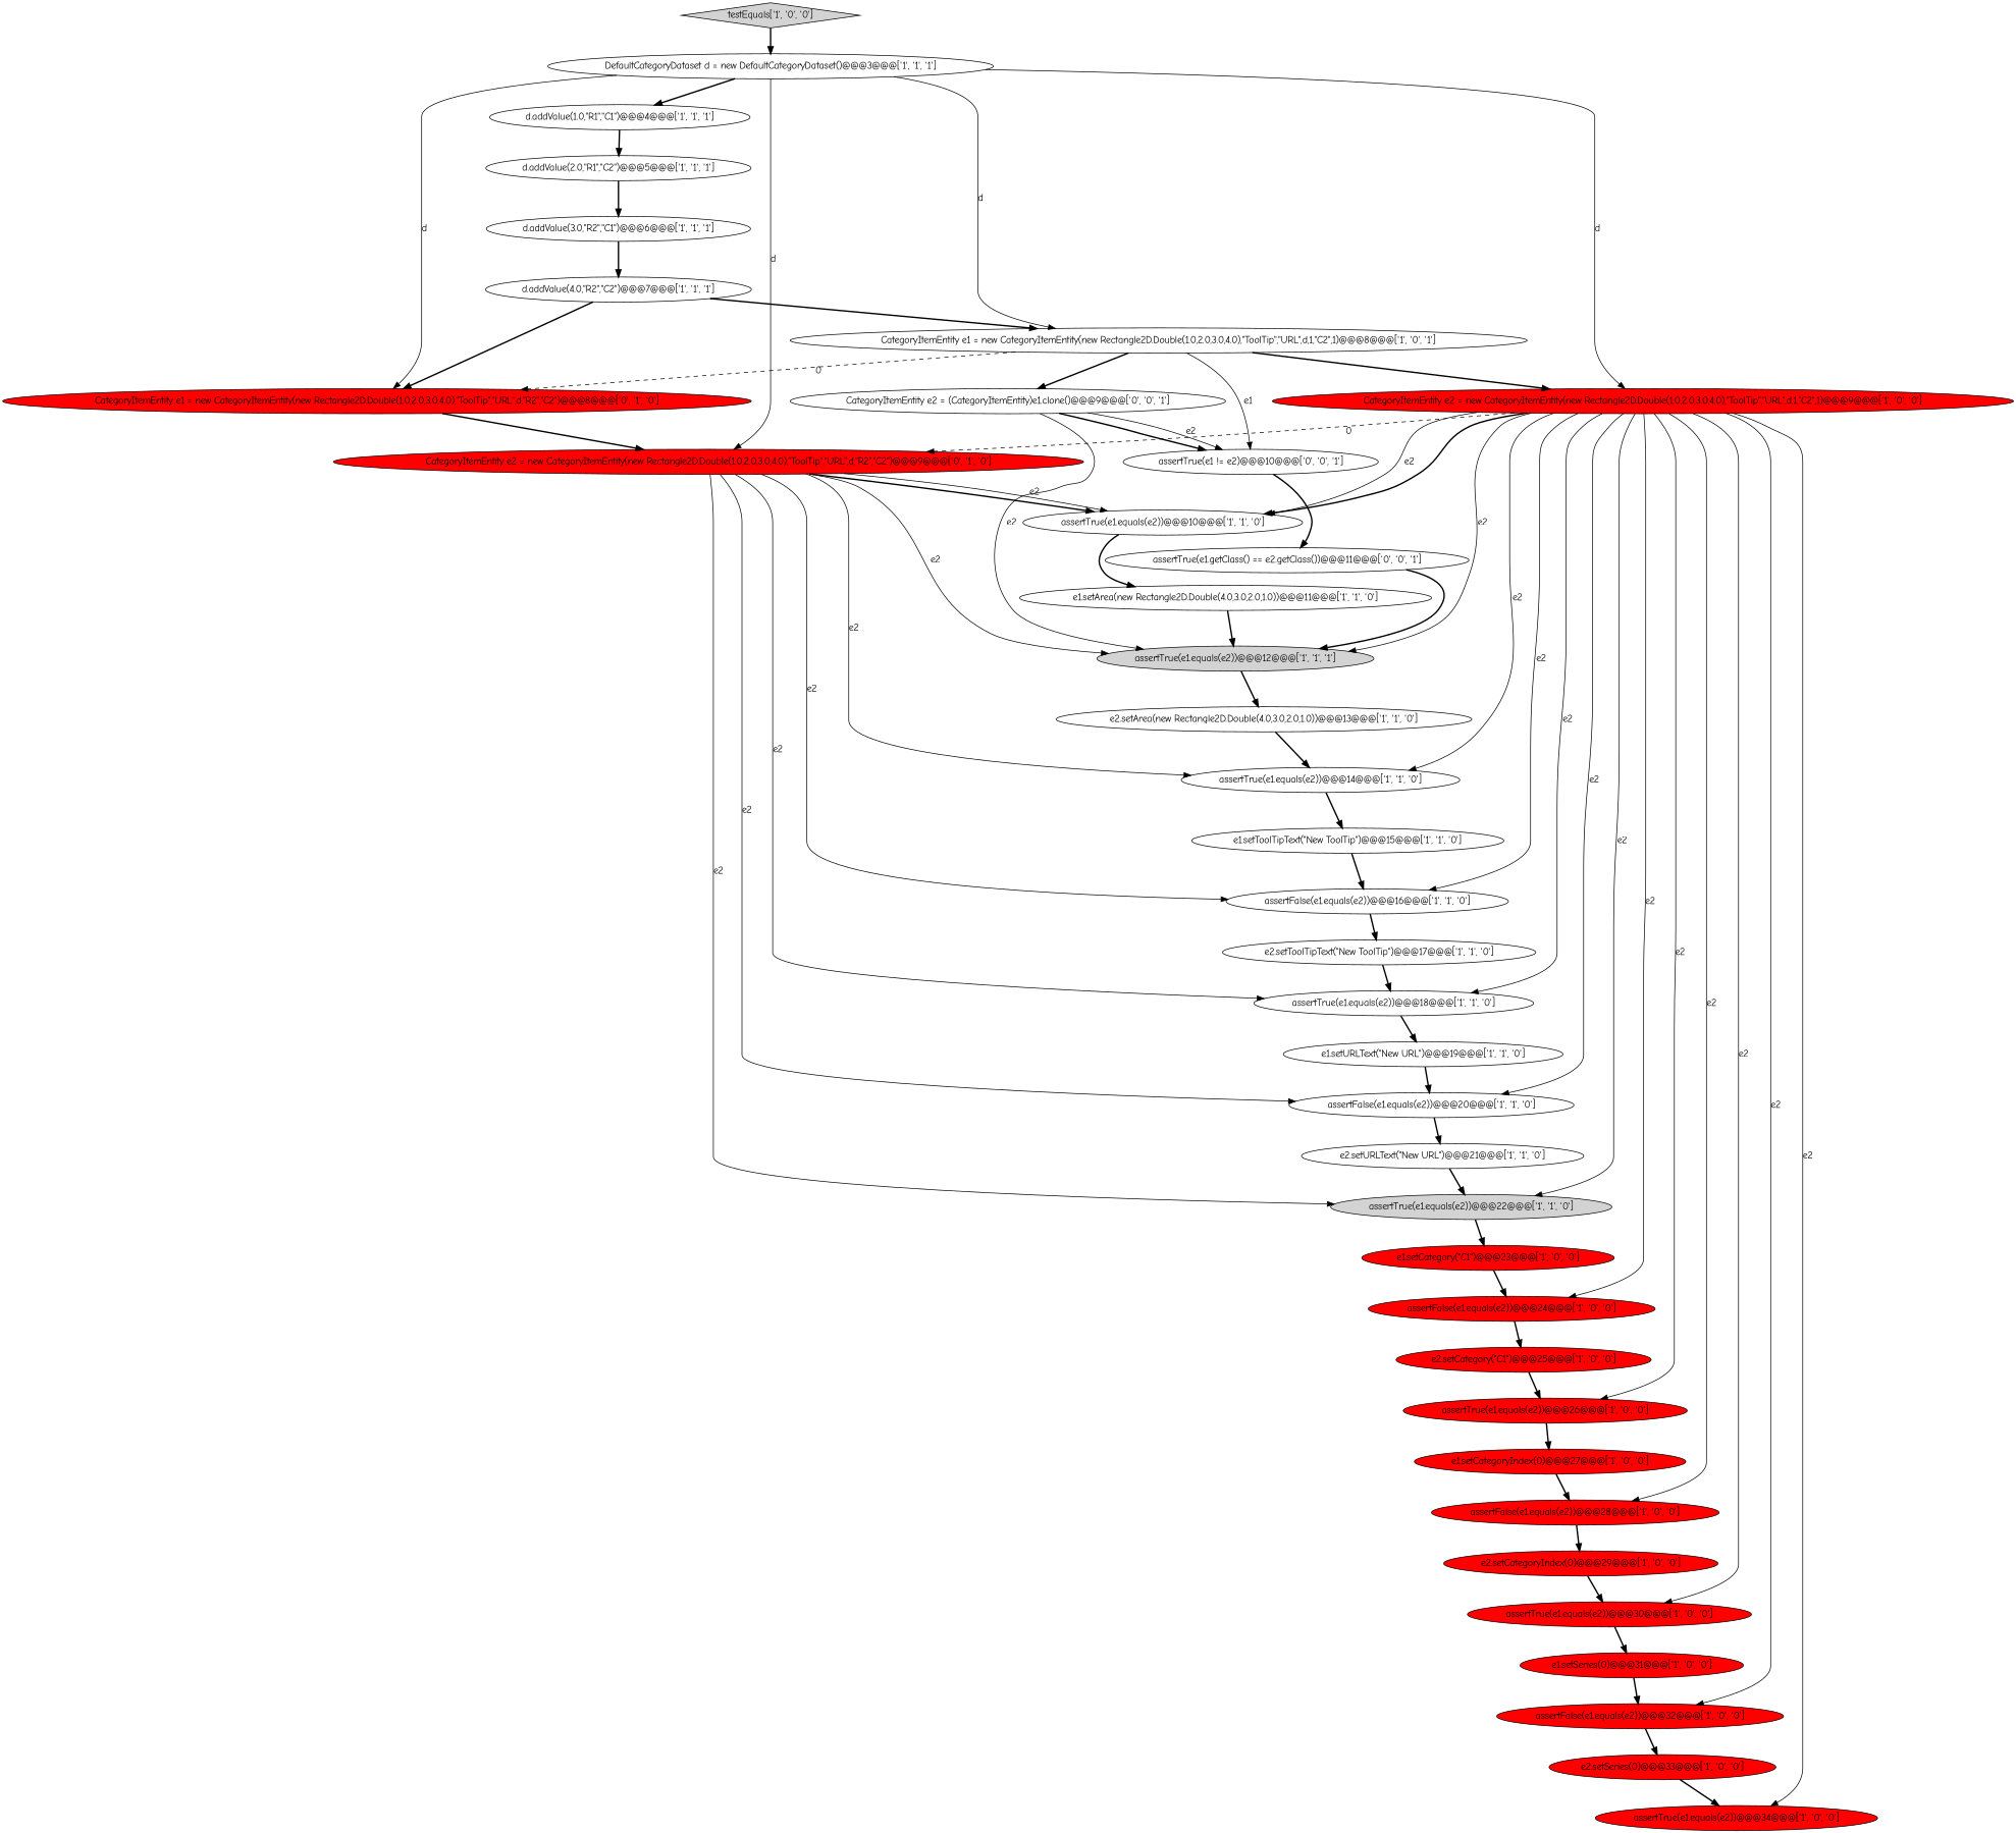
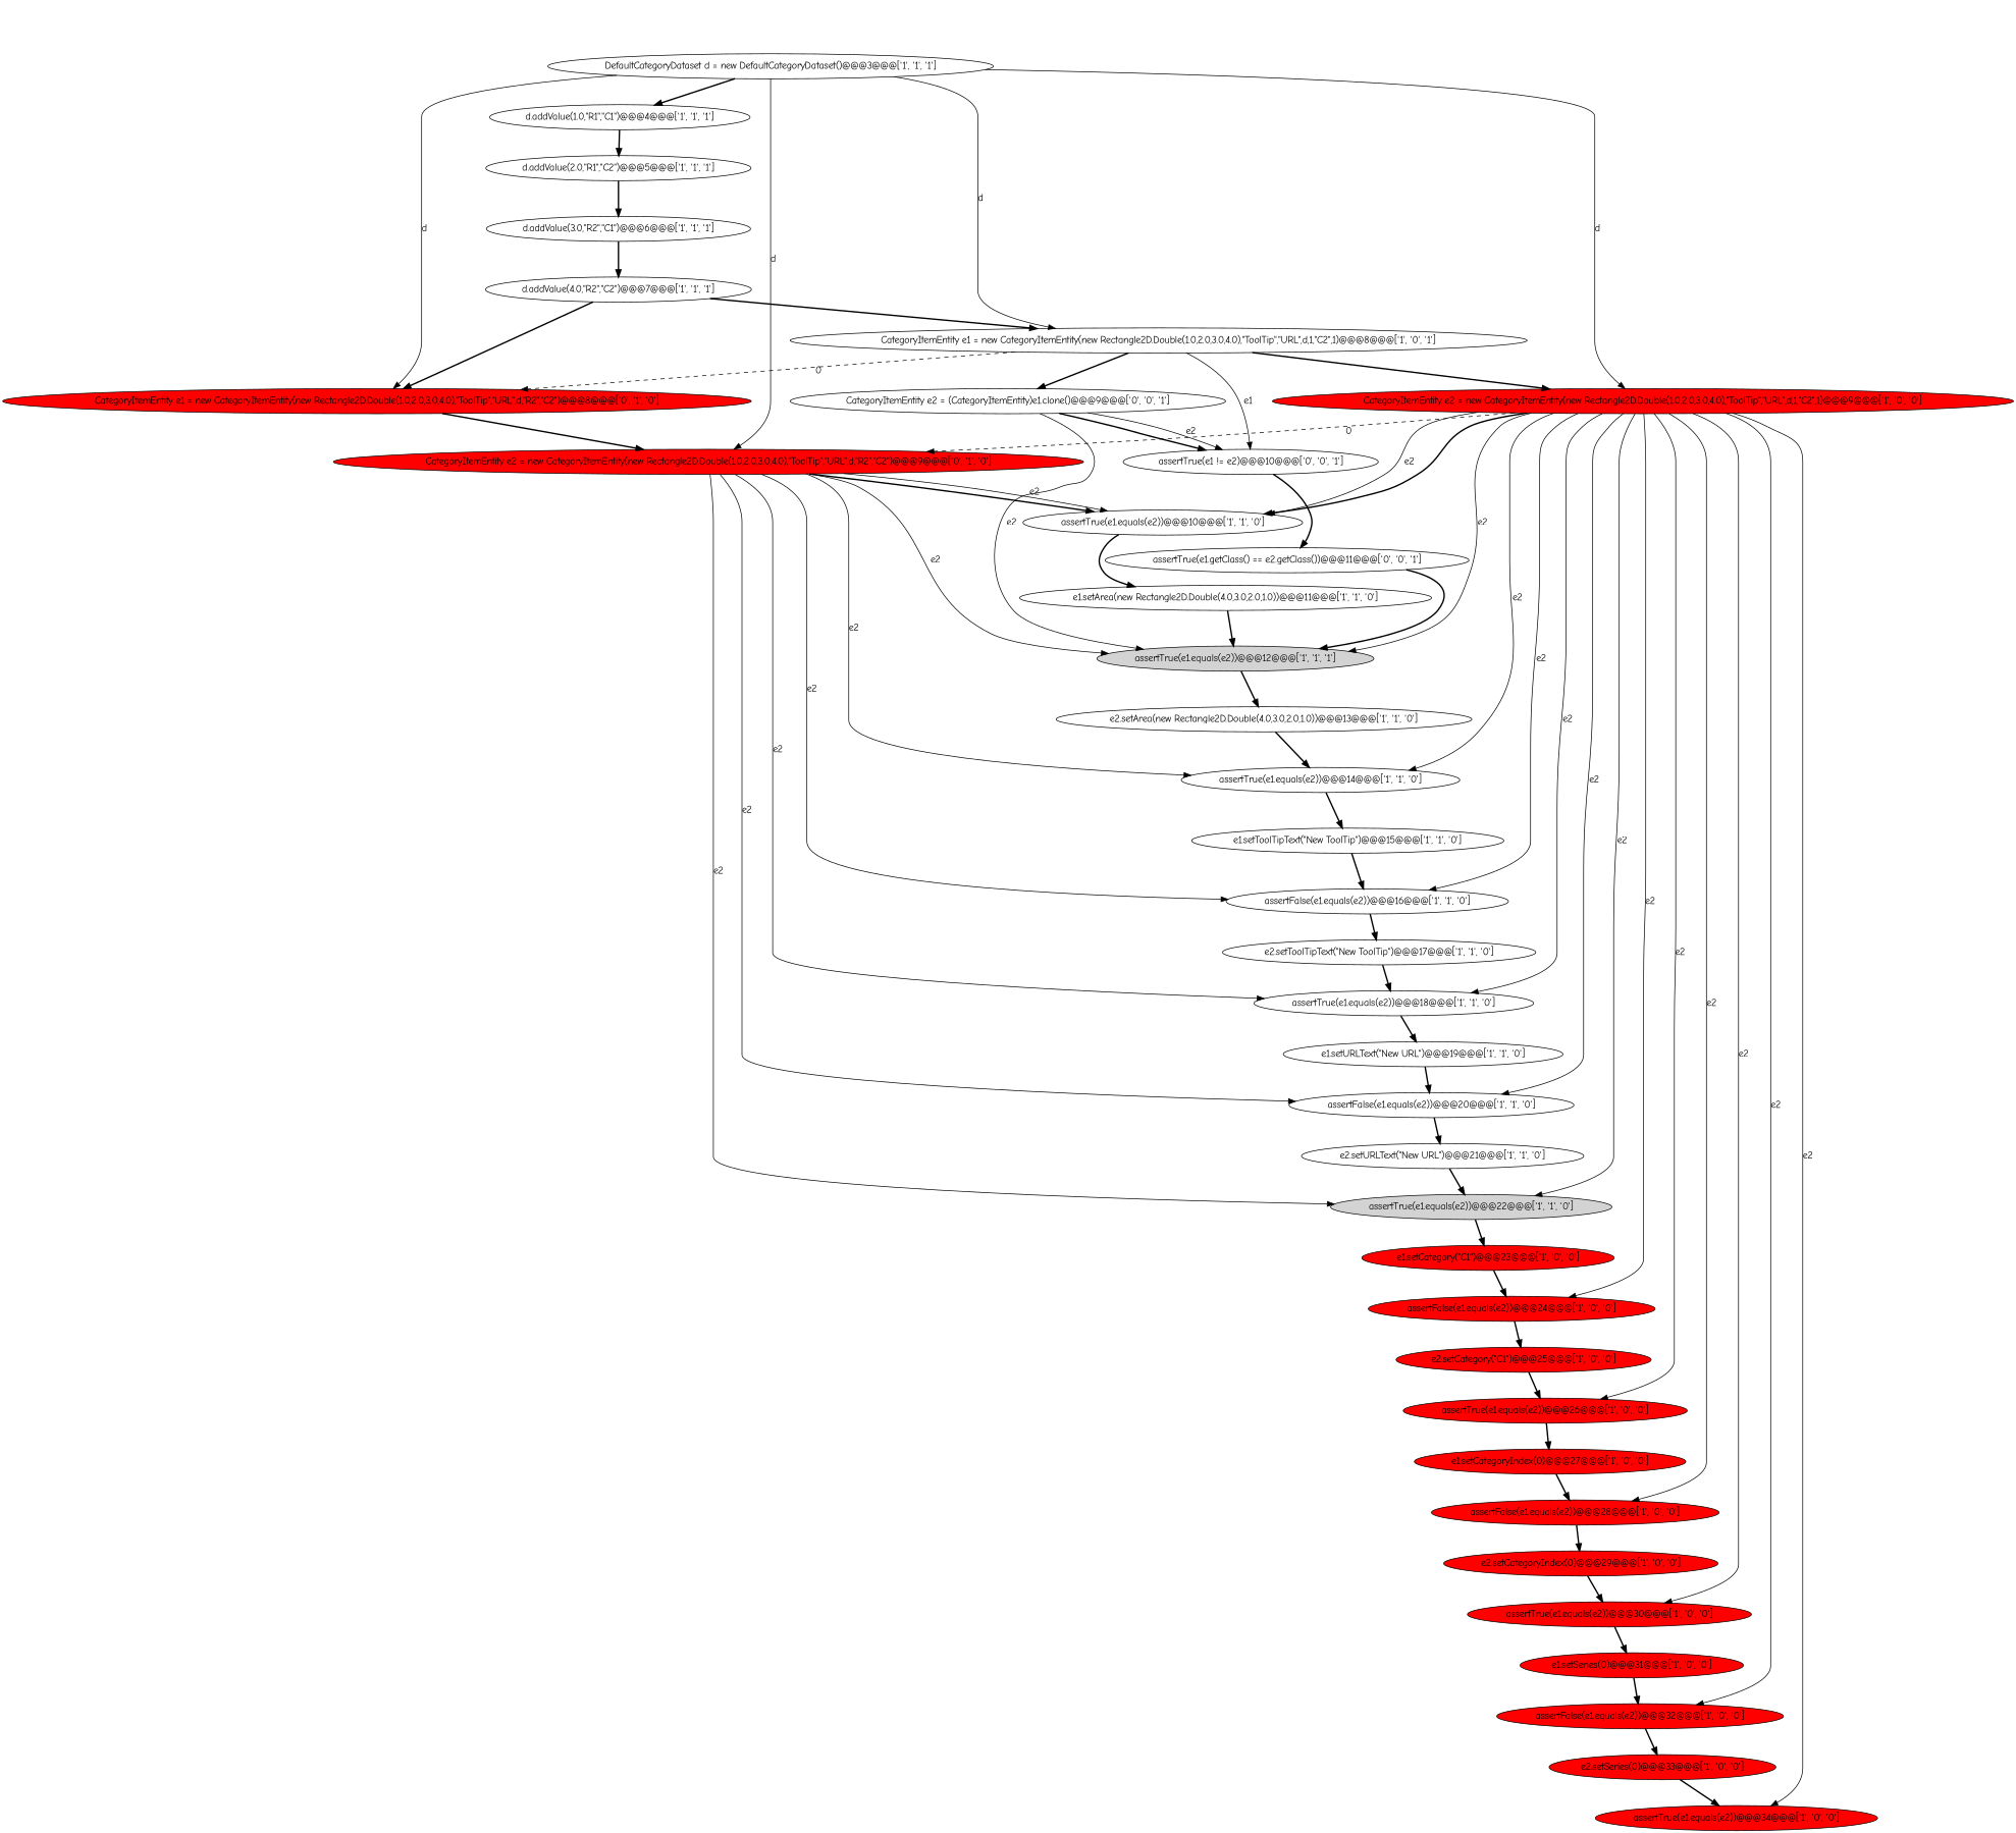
  digraph {
    fontname="Comic Neue"
    node [fillcolor=white fontname="Comic Neue" shape=ellipse style=filled]
    edge [fontname="Comic Neue" style=bold]
    n1 [label="assertTrue(e1 != e2)@@@10@@@['0', '0', '1']"]
    n2 [label="assertTrue(e1.getClass() == e2.getClass())@@@11@@@['0', '0', '1']"]
    n3 [fillcolor=lightgray label="assertTrue(e1.equals(e2))@@@12@@@['1', '1', '1']"]
    n4 [fillcolor=red label="assertFalse(e1.equals(e2))@@@32@@@['1', '0', '0']"]
    n5 [fillcolor=red label="e2.setSeries(0)@@@33@@@['1', '0', '0']"]
    n6 [fillcolor=red label="assertTrue(e1.equals(e2))@@@34@@@['1', '0', '0']"]
    n7 [label="d.addValue(4.0,\"R2\",\"C2\")@@@7@@@['1', '1', '1']"]
    n8 [fillcolor=red label="CategoryItemEntity e1 = new CategoryItemEntity(new Rectangle2D.Double(1.0,2.0,3.0,4.0),\"ToolTip\",\"URL\",d,\"R2\",\"C2\")@@@8@@@['0', '1', '0']"]
    n9 [label="CategoryItemEntity e1 = new CategoryItemEntity(new Rectangle2D.Double(1.0,2.0,3.0,4.0),\"ToolTip\",\"URL\",d,1,\"C2\",1)@@@8@@@['1', '0', '1']"]
    n10 [fillcolor=red label="CategoryItemEntity e2 = new CategoryItemEntity(new Rectangle2D.Double(1.0,2.0,3.0,4.0),\"ToolTip\",\"URL\",d,\"R2\",\"C2\")@@@9@@@['0', '1', '0']"]
    n11 [fillcolor=red label="CategoryItemEntity e2 = new CategoryItemEntity(new Rectangle2D.Double(1.0,2.0,3.0,4.0),\"ToolTip\",\"URL\",d,1,\"C2\",1)@@@9@@@['1', '0', '0']"]
    n12 [label="CategoryItemEntity e2 = (CategoryItemEntity)e1.clone()@@@9@@@['0', '0', '1']"]
    n13 [label="e2.setToolTipText(\"New ToolTip\")@@@17@@@['1', '1', '0']"]
    n14 [label="assertTrue(e1.equals(e2))@@@18@@@['1', '1', '0']"]
    n15 [label="e1.setURLText(\"New URL\")@@@19@@@['1', '1', '0']"]
    n16 [fillcolor=red label="e1.setSeries(0)@@@31@@@['1', '0', '0']"]
    n17 [fillcolor=red label="e1.setCategory(\"C1\")@@@23@@@['1', '0', '0']"]
    n18 [fillcolor=red label="assertFalse(e1.equals(e2))@@@24@@@['1', '0', '0']"]
    n19 [fillcolor=red label="e2.setCategory(\"C1\")@@@25@@@['1', '0', '0']"]
    n20 [label="DefaultCategoryDataset d = new DefaultCategoryDataset()@@@3@@@['1', '1', '1']"]
    n21 [label="d.addValue(1.0,\"R1\",\"C1\")@@@4@@@['1', '1', '1']"]
    n22 [fillcolor=red label="assertTrue(e1.equals(e2))@@@26@@@['1', '0', '0']"]
    n23 [fillcolor=red label="e1.setCategoryIndex(0)@@@27@@@['1', '0', '0']"]
    n24 [fillcolor=red label="assertFalse(e1.equals(e2))@@@28@@@['1', '0', '0']"]
    n25 [fillcolor=red label="e2.setCategoryIndex(0)@@@29@@@['1', '0', '0']"]
    n26 [fillcolor=lightgray label="assertTrue(e1.equals(e2))@@@22@@@['1', '1', '0']"]
    n27 [label="assertTrue(e1.equals(e2))@@@10@@@['1', '1', '0']"]
    n28 [label="assertFalse(e1.equals(e2))@@@20@@@['1', '1', '0']"]
    n29 [label="assertTrue(e1.equals(e2))@@@14@@@['1', '1', '0']"]
    n30 [label="assertFalse(e1.equals(e2))@@@16@@@['1', '1', '0']"]
    n31 [fillcolor=red label="assertTrue(e1.equals(e2))@@@30@@@['1', '0', '0']"]
    n32 [label="d.addValue(2.0,\"R1\",\"C2\")@@@5@@@['1', '1', '1']"]
    n33 [label="e2.setArea(new Rectangle2D.Double(4.0,3.0,2.0,1.0))@@@13@@@['1', '1', '0']"]
    n34 [label="e2.setURLText(\"New URL\")@@@21@@@['1', '1', '0']"]
    n35 [label="e1.setArea(new Rectangle2D.Double(4.0,3.0,2.0,1.0))@@@11@@@['1', '1', '0']"]
    n36 [label="e1.setToolTipText(\"New ToolTip\")@@@15@@@['1', '1', '0']"]
-   n37 [fillcolor=lightgray label="testEquals['1', '0', '0']" shape=diamond]
    n38 [label="d.addValue(3.0,\"R2\",\"C1\")@@@6@@@['1', '1', '1']"]
    n1 -> n2
    n2 -> n3
    n3 -> n33
    n4 -> n5
    n5 -> n6
    n7 -> n8
    n7 -> n9
    n8 -> n10
    n9 -> n1 [label=e1 style=solid]
    n9 -> n8 [label=0 style=dashed]
    n9 -> n11
    n9 -> n12
    n10 -> n3 [label=e2 style=solid]
    n10 -> n14 [label=e2 style=solid]
    n10 -> n26 [label=e2 style=solid]
    n10 -> n27
    n10 -> n27 [label=e2 style=solid]
    n10 -> n28 [label=e2 style=solid]
    n10 -> n29 [label=e2 style=solid]
    n10 -> n30 [label=e2 style=solid]
    n11 -> n3 [label=e2 style=solid]
    n11 -> n4 [label=e2 style=solid]
    n11 -> n6 [label=e2 style=solid]
    n11 -> n10 [label=0 style=dashed]
    n11 -> n14 [label=e2 style=solid]
    n11 -> n18 [label=e2 style=solid]
    n11 -> n22 [label=e2 style=solid]
    n11 -> n24 [label=e2 style=solid]
    n11 -> n26 [label=e2 style=solid]
    n11 -> n27 [label=e2 style=solid]
    n11 -> n27
    n11 -> n28 [label=e2 style=solid]
    n11 -> n29 [label=e2 style=solid]
    n11 -> n30 [label=e2 style=solid]
    n11 -> n31 [label=e2 style=solid]
    n12 -> n1 [label=e2 style=solid]
    n12 -> n1
    n12 -> n3 [label=e2 style=solid]
    n13 -> n14
    n14 -> n15
    n15 -> n28
    n16 -> n4
    n17 -> n18
    n18 -> n19
    n19 -> n22
    n20 -> n8 [label=d style=solid]
    n20 -> n9 [label=d style=solid]
    n20 -> n10 [label=d style=solid]
    n20 -> n11 [label=d style=solid]
    n20 -> n21
    n21 -> n32
    n22 -> n23
    n23 -> n24
    n24 -> n25
    n25 -> n31
    n26 -> n17
    n27 -> n35
    n28 -> n34
    n29 -> n36
    n30 -> n13
    n31 -> n16
    n32 -> n38
    n33 -> n29
    n34 -> n26
    n35 -> n3
    n36 -> n30
-   n37 -> n20
    n38 -> n7
  }
